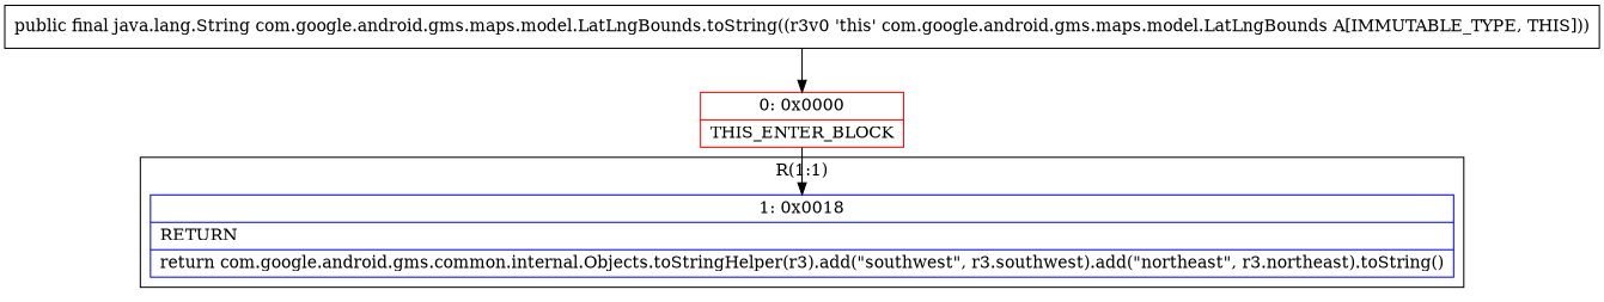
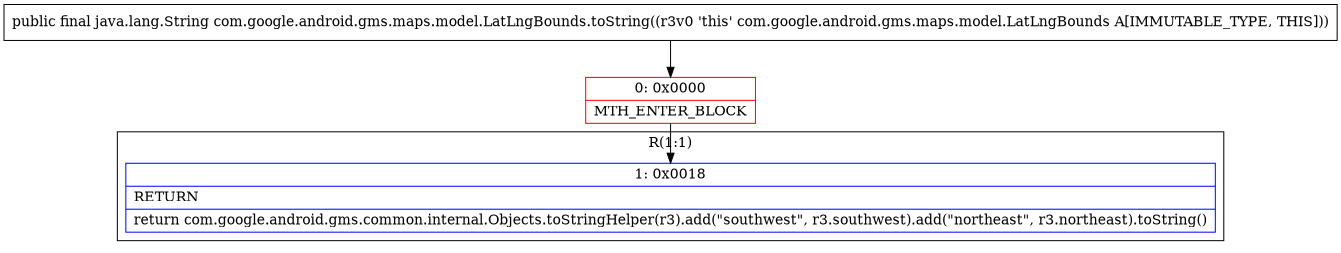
  digraph {
    node [shape=record]
    n1 [color=blue label="{1\:\ 0x0018|RETURN\l|return com.google.android.gms.common.internal.Objects.toStringHelper(r3).add(\"southwest\", r3.southwest).add(\"northeast\", r3.northeast).toString()\l}"]
-   n2 [color=red label="{0\:\ 0x0000|THIS_ENTER_BLOCK\l}"]
+   n2 [color=red label="{0\:\ 0x0000|MTH_ENTER_BLOCK\l}"]
    n3 [label="{public final java.lang.String com.google.android.gms.maps.model.LatLngBounds.toString((r3v0 'this' com.google.android.gms.maps.model.LatLngBounds A[IMMUTABLE_TYPE, THIS])) }"]
    subgraph cluster_1 {
      label="R(1:1)"
      n1
    }
    n2 -> n1
    n3 -> n2
  }
